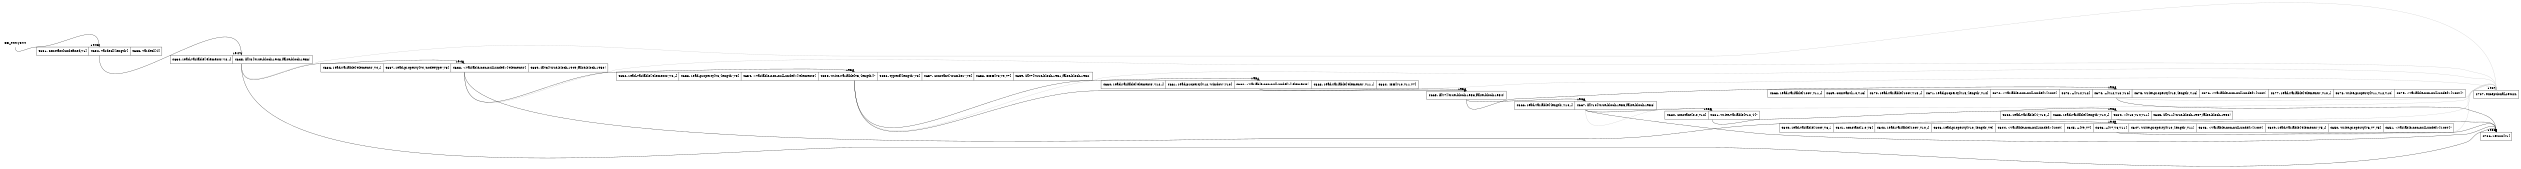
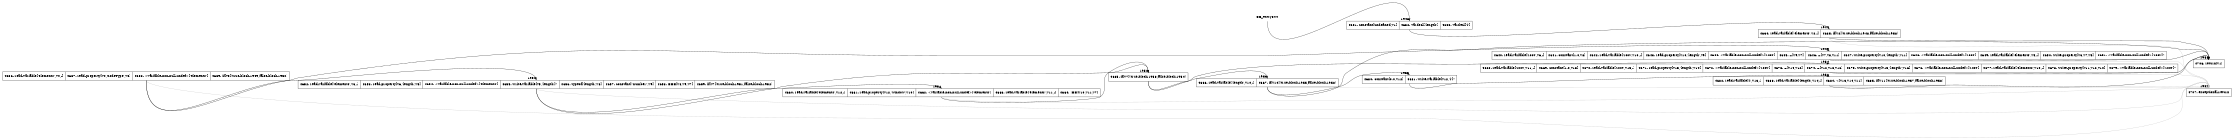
  digraph {
    rankdir=LR
    node [shape=record]
    edge [headport=n tailport=s]
    n1 [label=BB_entry544 shape=none]
    n2 [label="{4631: constant[undefined,v1]|4632: vardecl['length']|4633: vardecl['i']}"]
    n3 [label="{4634: read-variable['elements',v2,-]|4635: if[v2](true-block:1948,false-block:1958)}"]
    n4 [label="{4636: read-variable['elements',v4,-]|4637: read-property[v4,'nodeType',v3]|4638: \<variable-non-null-undef\>['elements']|4639: if[v3](true-block:1949,false-block:1950)}"]
    n5 [label="{4706: return[v1]}"]
    n6 [label="{4707: exceptional-return}"]
    n7 [label="{4640: read-variable['root',v6,-]|4641: constant[1.0,v8]|4642: read-variable['root',v10,-]|4643: read-property[v10,'length',v9]|4644: \<variable-non-null-undef\>['root']|4645: +[v9,v7]|4646: +[v7,v8,v11]|4647: write-property[v10,'length',v11]|4648: \<variable-non-null-undef\>['root']|4649: read-variable['elements',v5,-]|4650: write-property[v6,v7,v5]|4651: \<variable-non-null-undef\>['root']*}"]
    n8 [label="{4652: read-variable['elements',v6,-]|4653: read-property[v6,'length',v5]|4654: \<variable-non-null-undef\>['elements']|4655: write-variable[v5,'length']*|4656: typeof['length',v8]|4657: constant[\"number\",v9]|4658: ===[v8,v9,v7]|4659: if[v7](true-block:1951,false-block:1952)}"]
    n9 [label="{4665: if[v7](true-block:1953,false-block:1954)}"]
    n10 [label="{4660: read-variable['elements',v12,-]|4661: read-property[v12,'window',v10]|4662: \<variable-non-null-undef\>['elements']|4663: read-variable['elements',v11,-]|4664: !==[v10,v11,v7]}"]
    n11 [label="{4666: read-variable['length',v10,-]|4667: if[v10](true-block:1955,false-block:1958)}"]
    n12 [label="{4668: read-variable['root',v11,-]|4669: constant[1.0,v13]|4670: read-variable['root',v15,-]|4671: read-property[v15,'length',v14]|4672: \<variable-non-null-undef\>['root']|4673: +[v14,v12]|4674: +[v12,v13,v16]|4675: write-property[v15,'length',v16]|4676: \<variable-non-null-undef\>['root']|4677: read-variable['elements',v10,-]|4678: write-property[v11,v12,v10]|4679: \<variable-non-null-undef\>['root']*}"]
    n13 [label="{4680: constant[0.0,v12]|4681: write-variable[v12,'i']*}"]
    n14 [label="{4682: read-variable['i',v13,-]|4683: read-variable['length',v14,-]|4684: \<[v13,v14,v11]|4685: if[v11](true-block:1957,false-block:1958)}"]
    n1 -> n2 [headlabel="    1946"]
    n2 -> n3 [headlabel="      1947"]
-   n3 -> n4 [headlabel="      1948"]
    n3 -> n5 [headlabel="      1958"]
    n3 -> n6 [color=gray headlabel="      1959"]
    n4 -> n6 [color=gray]
    n4 -> n7 [headlabel="      1949"]
    n4 -> n8 [headlabel="      1950"]
    n7 -> n5
    n7 -> n6 [color=gray]
    n8 -> n6 [color=gray]
    n8 -> n9 [headlabel="      1952"]
    n8 -> n10 [headlabel="      1951"]
    n9 -> n11 [headlabel="      1953"]
    n9 -> n12 [headlabel="      1954"]
    n10 -> n6 [color=gray]
    n10 -> n9
    n11 -> n5
    n11 -> n6 [color=gray]
    n11 -> n13 [headlabel="      1955"]
    n12 -> n5
    n12 -> n6 [color=gray]
    n13 -> n14 [headlabel="      1956"]
    n14 -> n5
    n14 -> n6 [color=gray]
  }
